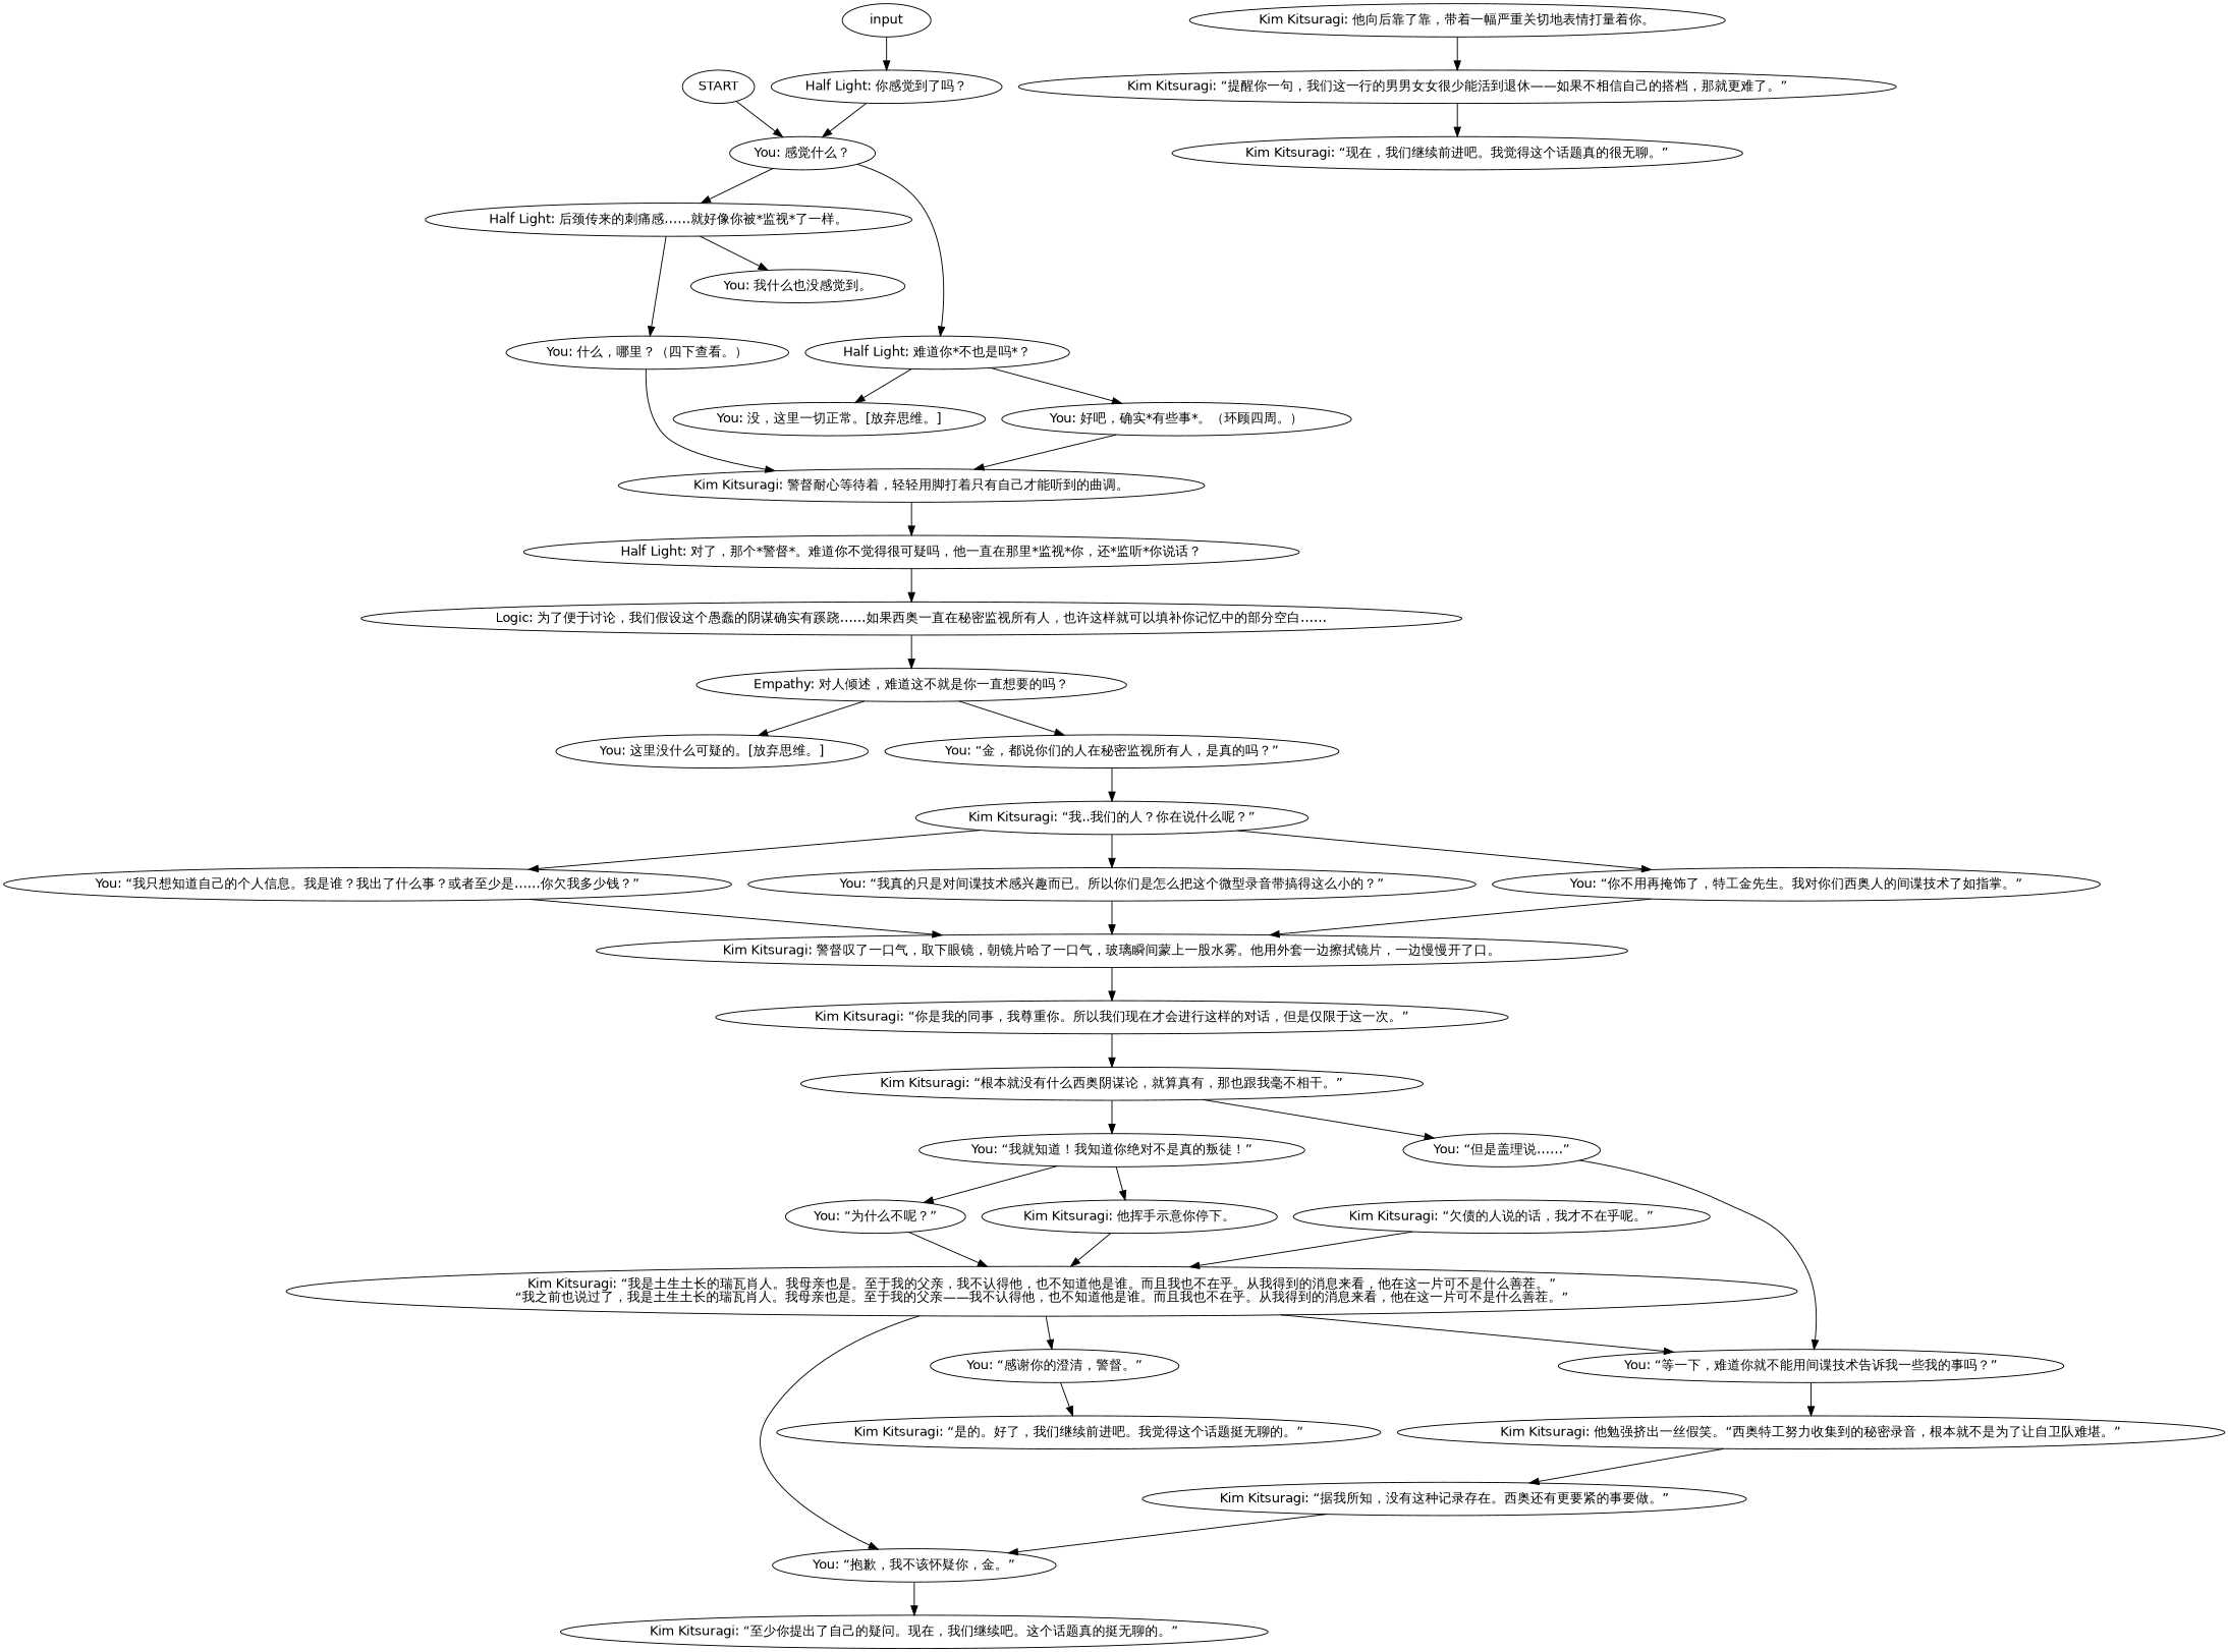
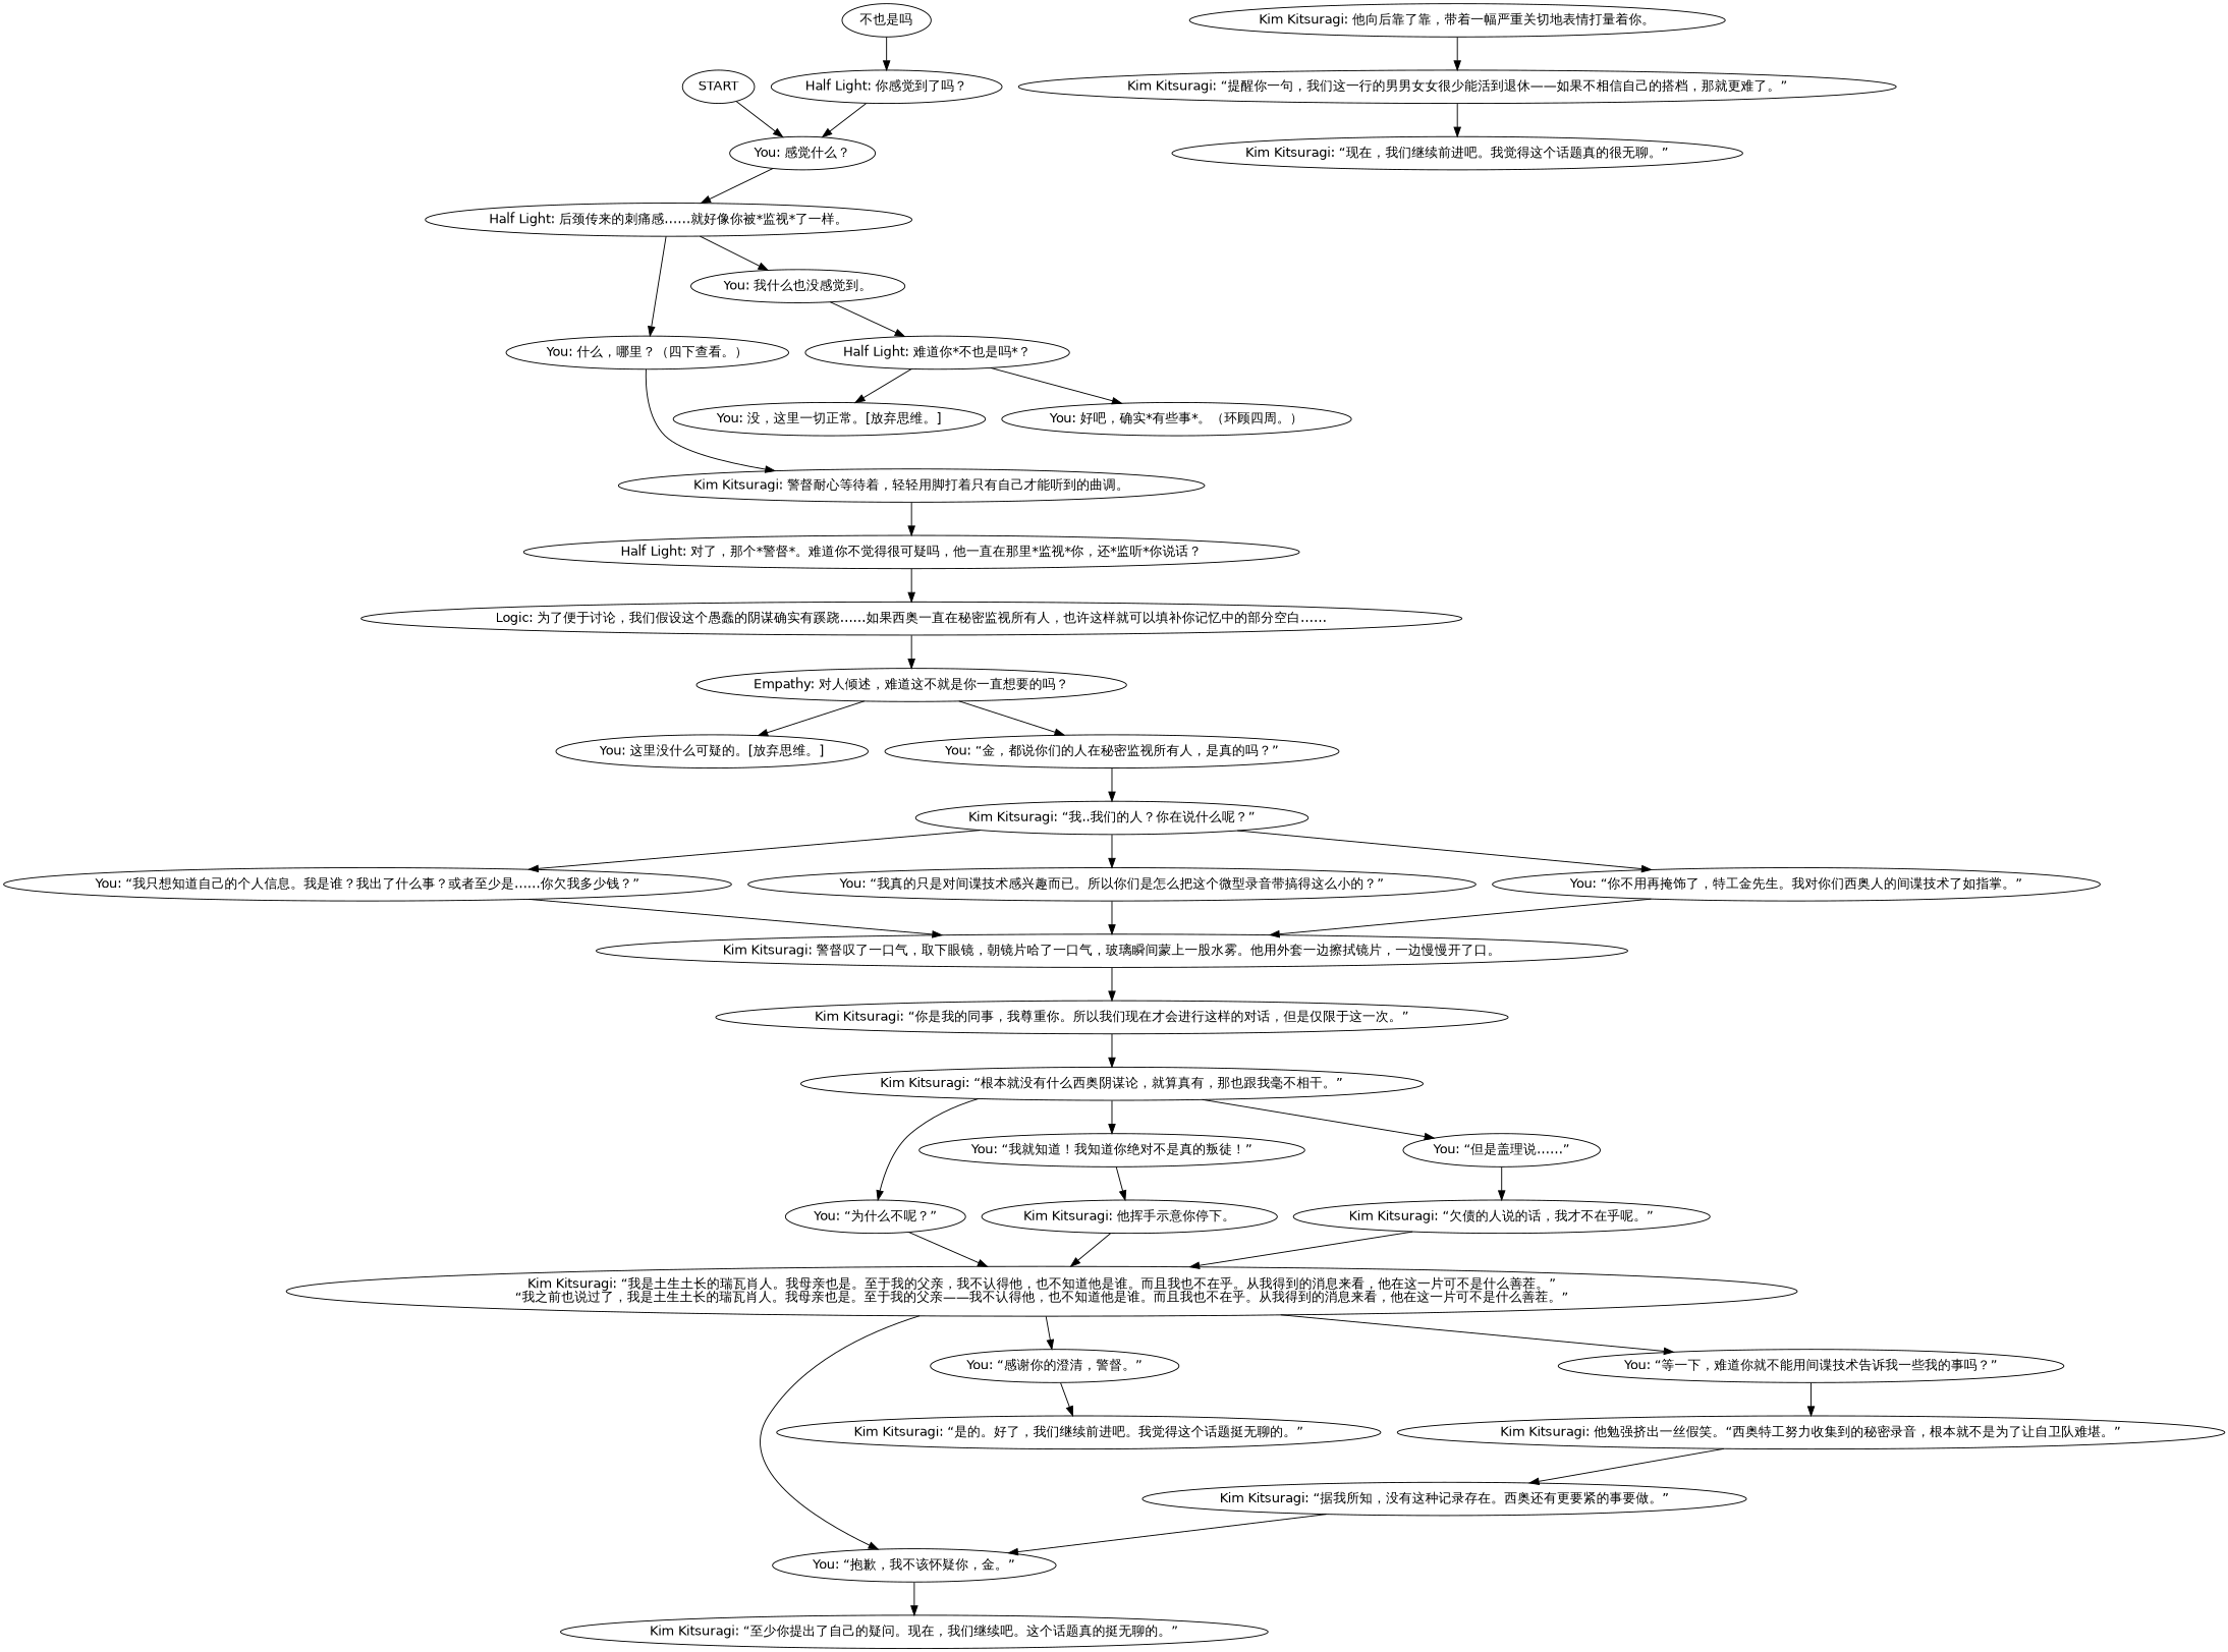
  digraph {
    fontname="DejaVu Sans"
    node [fontname="DejaVu Sans"]
    edge [fontname="DejaVu Sans"]
    n1 [label=START]
    n2 [label="You: 感觉什么？"]
-   n3 [label=input]
+   n3 [label="不也是吗"]
    n4 [label="Half Light: 你感觉到了吗？"]
    n5 [label="Half Light: 后颈传来的刺痛感……就好像你被*监视*了一样。"]
    n6 [label="Kim Kitsuragi: 他向后靠了靠，带着一幅严重关切地表情打量着你。"]
    n7 [label="Kim Kitsuragi: “提醒你一句，我们这一行的男男女女很少能活到退休——如果不相信自己的搭档，那就更难了。”"]
    n8 [label="You: 这里没什么可疑的。[放弃思维。]"]
    n9 [label="You: 什么，哪里？（四下查看。）"]
    n10 [label="You: 我什么也没感觉到。"]
    n11 [label="Kim Kitsuragi: 警督耐心等待着，轻轻用脚打着只有自己才能听到的曲调。"]
    n12 [label="Half Light: 对了，那个*警督*。难道你不觉得很可疑吗，他一直在那里*监视*你，还*监听*你说话？"]
    n13 [label="Kim Kitsuragi: “现在，我们继续前进吧。我觉得这个话题真的很无聊。”"]
    n14 [label="Half Light: 难道你*不也是吗*？"]
    n15 [label="You: 没，这里一切正常。[放弃思维。]"]
    n16 [label="You: 好吧，确实*有些事*。（环顾四周。）"]
    n17 [label="You: “为什么不呢？”"]
    n18 [label="Kim Kitsuragi: “我是土生土长的瑞瓦肖人。我母亲也是。至于我的父亲，我不认得他，也不知道他是谁。而且我也不在乎。从我得到的消息来看，他在这一片可不是什么善茬。”\n“我之前也说过了，我是土生土长的瑞瓦肖人。我母亲也是。至于我的父亲——我不认得他，也不知道他是谁。而且我也不在乎。从我得到的消息来看，他在这一片可不是什么善茬。”"]
    n19 [label="You: “抱歉，我不该怀疑你，金。”"]
    n20 [label="You: “感谢你的澄清，警督。”"]
    n21 [label="You: “等一下，难道你就不能用间谍技术告诉我一些我的事吗？”"]
    n22 [label="You: “我就知道！我知道你绝对不是真的叛徒！”"]
    n23 [label="Kim Kitsuragi: 他挥手示意你停下。"]
    n24 [label="Logic: 为了便于讨论，我们假设这个愚蠢的阴谋确实有蹊跷……如果西奥一直在秘密监视所有人，也许这样就可以填补你记忆中的部分空白……"]
    n25 [label="Empathy: 对人倾述，难道这不就是你一直想要的吗？"]
    n26 [label="You: “我只想知道自己的个人信息。我是谁？我出了什么事？或者至少是……你欠我多少钱？”"]
    n27 [label="Kim Kitsuragi: 警督叹了一口气，取下眼镜，朝镜片哈了一口气，玻璃瞬间蒙上一股水雾。他用外套一边擦拭镜片，一边慢慢开了口。"]
    n28 [label="Kim Kitsuragi: “你是我的同事，我尊重你。所以我们现在才会进行这样的对话，但是仅限于这一次。”"]
    n29 [label="Kim Kitsuragi: “至少你提出了自己的疑问。现在，我们继续吧。这个话题真的挺无聊的。”"]
    n30 [label="You: “金，都说你们的人在秘密监视所有人，是真的吗？”"]
    n31 [label="Kim Kitsuragi: “是的。好了，我们继续前进吧。我觉得这个话题挺无聊的。”"]
    n32 [label="You: “但是盖理说……”"]
    n33 [label="Kim Kitsuragi: “欠债的人说的话，我才不在乎呢。”"]
    n34 [label="Kim Kitsuragi: 他勉强挤出一丝假笑。“西奥特工努力收集到的秘密录音，根本就不是为了让自卫队难堪。”"]
    n35 [label="Kim Kitsuragi: “据我所知，没有这种记录存在。西奥还有更要紧的事要做。”"]
    n36 [label="Kim Kitsuragi: “根本就没有什么西奥阴谋论，就算真有，那也跟我毫不相干。”"]
    n37 [label="You: “我真的只是对间谍技术感兴趣而已。所以你们是怎么把这个微型录音带搞得这么小的？”"]
    n38 [label="Kim Kitsuragi: “我..我们的人？你在说什么呢？”"]
    n39 [label="You: “你不用再掩饰了，特工金先生。我对你们西奥人的间谍技术了如指掌。”"]
    n1 -> n2
    n2 -> n5
    n3 -> n4
    n4 -> n2
    n5 -> n9
    n5 -> n10
    n6 -> n7
    n7 -> n13
    n9 -> n11
-   n2 -> n14
+   n10 -> n14
    n11 -> n12
    n12 -> n24
    n14 -> n15
    n14 -> n16
-   n16 -> n11
    n17 -> n18
    n18 -> n19
    n18 -> n20
    n18 -> n21
    n19 -> n29
    n20 -> n31
    n21 -> n34
    n22 -> n23
    n23 -> n18
    n24 -> n25
    n25 -> n8
    n25 -> n30
    n26 -> n27
    n27 -> n28
    n28 -> n36
    n30 -> n38
-   n32 -> n21
+   n32 -> n33
    n33 -> n18
    n34 -> n35
    n35 -> n19
-   n22 -> n17
+   n36 -> n17
    n36 -> n22
    n36 -> n32
    n37 -> n27
    n38 -> n26
    n38 -> n37
    n38 -> n39
    n39 -> n27
  }
